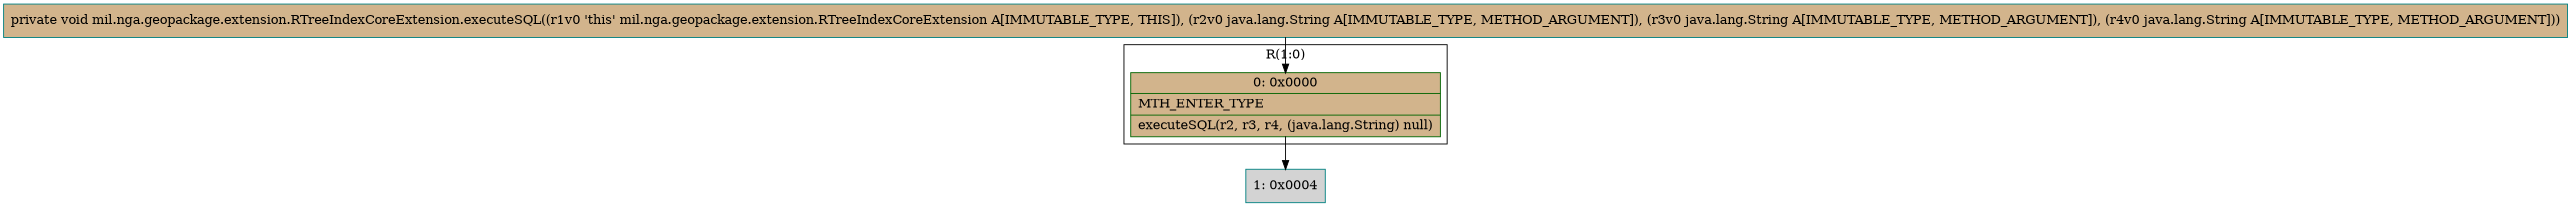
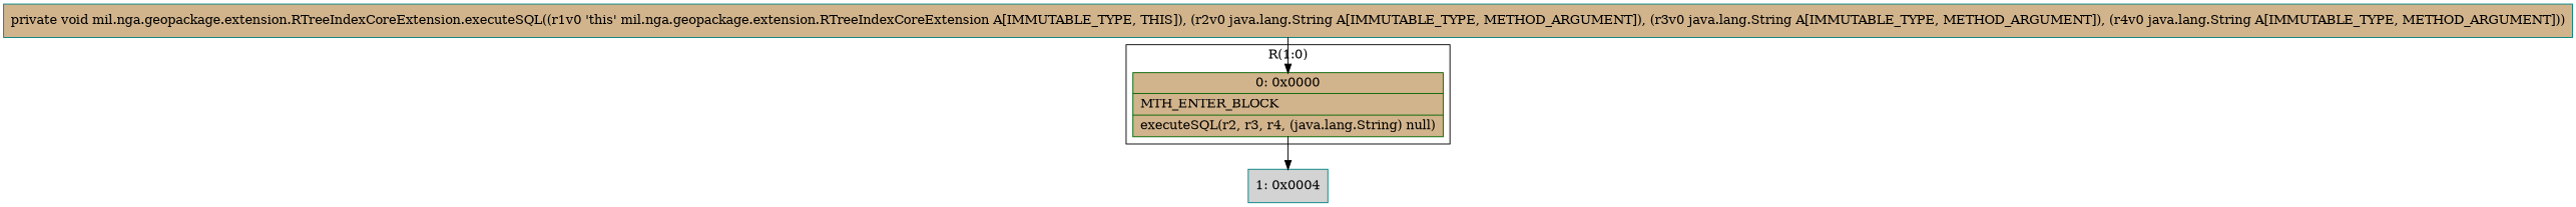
  digraph {
    node [color=teal shape=record style=filled fillcolor=tan]
-   n1 [color=darkgreen label="{0\:\ 0x0000|MTH_ENTER_TYPE\l|executeSQL(r2, r3, r4, (java.lang.String) null)\l}"]
+   n1 [color=darkgreen label="{0\:\ 0x0000|MTH_ENTER_BLOCK\l|executeSQL(r2, r3, r4, (java.lang.String) null)\l}"]
    n2 [label="{1\:\ 0x0004}" fillcolor=lightgrey]
    n3 [label="{private void mil.nga.geopackage.extension.RTreeIndexCoreExtension.executeSQL((r1v0 'this' mil.nga.geopackage.extension.RTreeIndexCoreExtension A[IMMUTABLE_TYPE, THIS]), (r2v0 java.lang.String A[IMMUTABLE_TYPE, METHOD_ARGUMENT]), (r3v0 java.lang.String A[IMMUTABLE_TYPE, METHOD_ARGUMENT]), (r4v0 java.lang.String A[IMMUTABLE_TYPE, METHOD_ARGUMENT])) }"]
    subgraph cluster_1 {
      label="R(1:0)"
      n1
    }
    n1 -> n2
    n3 -> n1
  }
